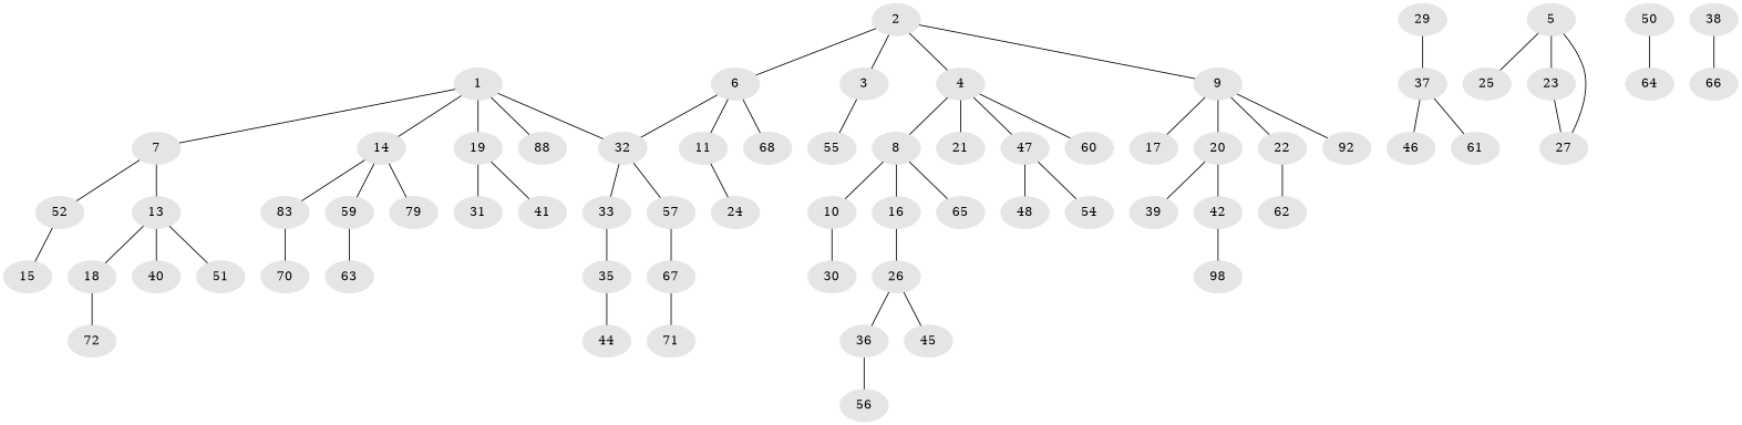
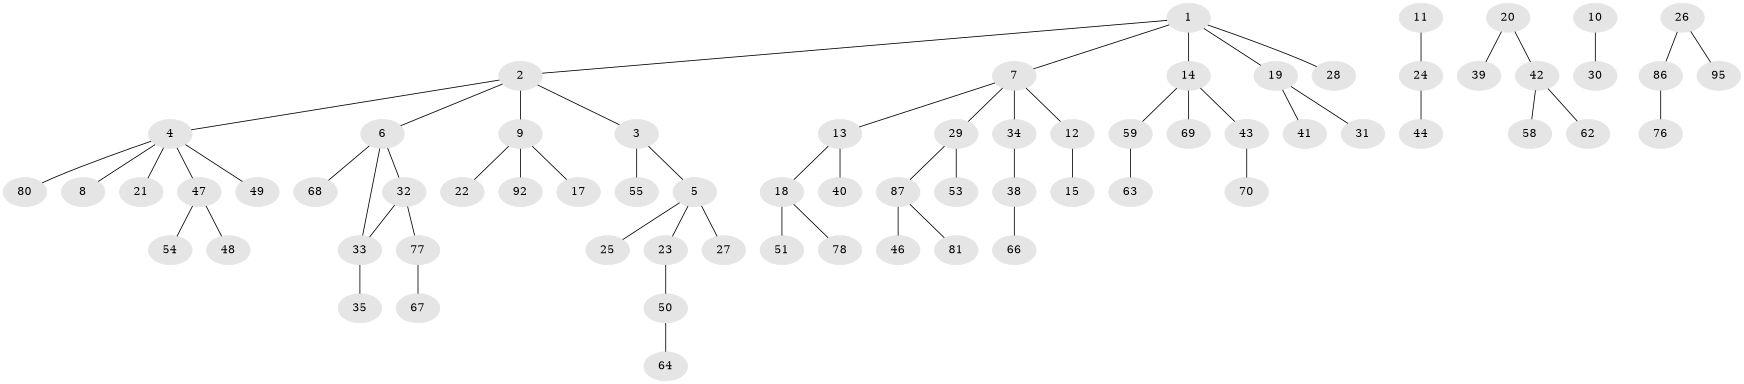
  graph {
    node [color=gray90 style=filled]
    1
    2
    7
    14
    19
-   28 [label=88]
+   28
    3
    4
    6
    9
-   12 [label=52]
+   12
    13
    29
-   43 [label=83]
+   34
+   43
    59
-   69 [label=79]
+   69
    31
    41
    5
    55
    8
    21
    47
-   60
+   49
+   60 [label=80]
    11
    32
    68
    17
    20
    22
    n33 [label=92]
    25
    23
    27
    10
-   16
-   65
    48
    54
    50
    24
    33
-   57
+   57 [label=77]
    15
    18
    40
    51
-   37
+   37 [label=87]
+   53
    38
    30
    26
    39
    42
-   72
+   72 [label=78]
    70
    63
-   36
-   45
-   58 [label=98]
+   36 [label=86]
+   45 [label=95]
+   58
    62
    64
-   56
+   56 [label=76]
    46
-   61
+   61 [label=81]
    35
    67
    44
    66
-   71
-   1 -- 32
+   1 -- 2
    1 -- 7
    1 -- 14
    1 -- 19
    1 -- 28
    2 -- 3
    2 -- 4
    2 -- 6
    2 -- 9
    7 -- 12
    7 -- 13
+   7 -- 29
+   7 -- 34
    14 -- 43
    14 -- 59
    14 -- 69
    19 -- 31
    19 -- 41
+   3 -- 5
    3 -- 55
    4 -- 8
    4 -- 21
    4 -- 47
+   4 -- 49
    4 -- 60
-   6 -- 11
+   6 -- 33
    6 -- 32
    6 -- 68
    9 -- 17
-   9 -- 20
    9 -- 22
    9 -- n33
    12 -- 15
    13 -- 18
    13 -- 40
-   13 -- 51
+   18 -- 51
    29 -- 37
+   29 -- 53
+   34 -- 38
    43 -- 70
    59 -- 63
    5 -- 25
    5 -- 23
    5 -- 27
-   8 -- 10
-   8 -- 16
-   8 -- 65
    47 -- 48
    47 -- 54
    11 -- 24
    32 -- 33
    32 -- 57
    20 -- 39
    20 -- 42
-   23 -- 27
+   23 -- 50
    10 -- 30
-   16 -- 26
    50 -- 64
    33 -- 35
    57 -- 67
    18 -- 72
    37 -- 46
    37 -- 61
    38 -- 66
    26 -- 36
    26 -- 45
    42 -- 58
-   22 -- 62
+   42 -- 62
    36 -- 56
-   35 -- 44
-   67 -- 71
+   24 -- 44
  }
